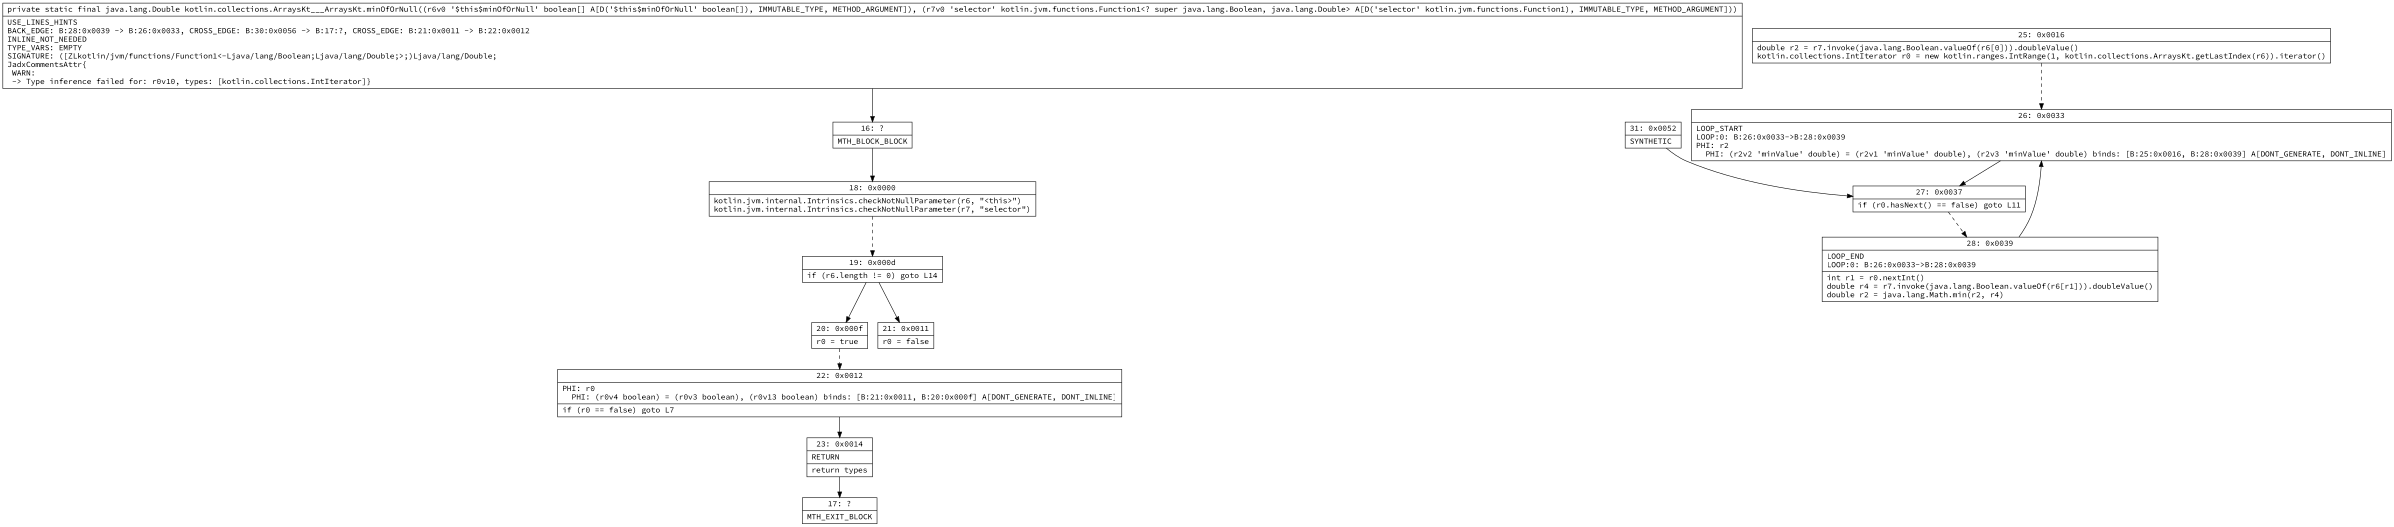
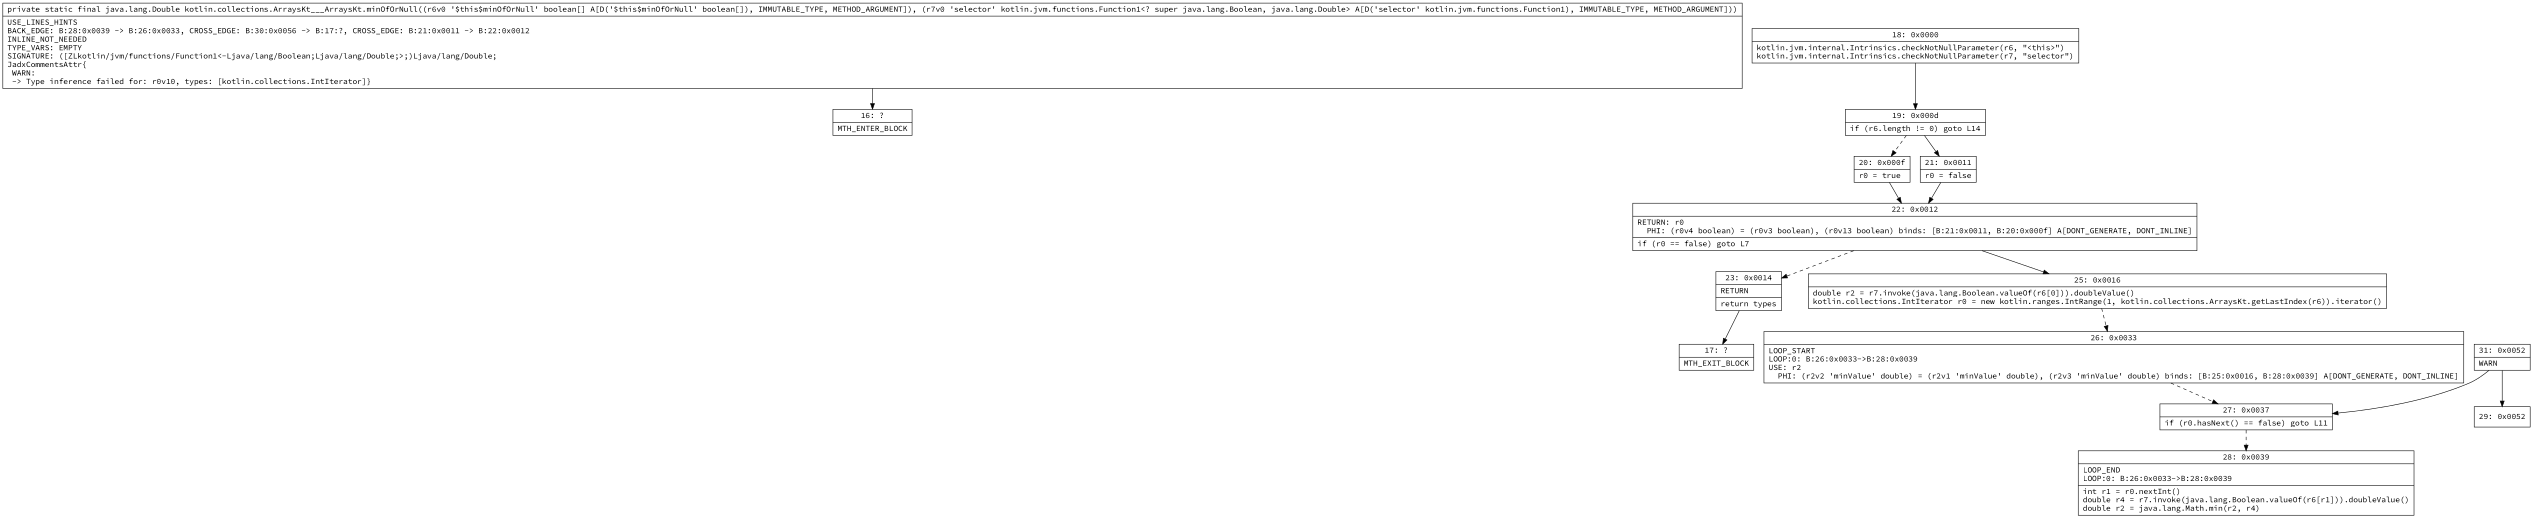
  digraph {
    fontname="Source Code Pro"
    node [fontname="Source Code Pro" shape=record]
    edge [fontname="Source Code Pro"]
-   n1 [label="{16\:\ ?|MTH_BLOCK_BLOCK\l}"]
+   n1 [label="{16\:\ ?|MTH_ENTER_BLOCK\l}"]
    n2 [label="{18\:\ 0x0000|kotlin.jvm.internal.Intrinsics.checkNotNullParameter(r6, \"\<this\>\")\lkotlin.jvm.internal.Intrinsics.checkNotNullParameter(r7, \"selector\")\l}"]
    n3 [label="{19\:\ 0x000d|if (r6.length != 0) goto L14\l}"]
    n4 [label="{20\:\ 0x000f|r0 = true\l}"]
    n5 [label="{21\:\ 0x0011|r0 = false\l}"]
-   n6 [label="{22\:\ 0x0012|PHI: r0 \l  PHI: (r0v4 boolean) = (r0v3 boolean), (r0v13 boolean) binds: [B:21:0x0011, B:20:0x000f] A[DONT_GENERATE, DONT_INLINE]\l|if (r0 == false) goto L7\l}"]
+   n6 [label="{22\:\ 0x0012|RETURN: r0 \l  PHI: (r0v4 boolean) = (r0v3 boolean), (r0v13 boolean) binds: [B:21:0x0011, B:20:0x000f] A[DONT_GENERATE, DONT_INLINE]\l|if (r0 == false) goto L7\l}"]
    n7 [label="{23\:\ 0x0014|RETURN\l|return types\l}"]
    n8 [label="{25\:\ 0x0016|double r2 = r7.invoke(java.lang.Boolean.valueOf(r6[0])).doubleValue()\lkotlin.collections.IntIterator r0 = new kotlin.ranges.IntRange(1, kotlin.collections.ArraysKt.getLastIndex(r6)).iterator()\l}"]
    n9 [label="{17\:\ ?|MTH_EXIT_BLOCK\l}"]
-   n10 [label="{26\:\ 0x0033|LOOP_START\lLOOP:0: B:26:0x0033\-\>B:28:0x0039\lPHI: r2 \l  PHI: (r2v2 'minValue' double) = (r2v1 'minValue' double), (r2v3 'minValue' double) binds: [B:25:0x0016, B:28:0x0039] A[DONT_GENERATE, DONT_INLINE]\l}"]
+   n10 [label="{26\:\ 0x0033|LOOP_START\lLOOP:0: B:26:0x0033\-\>B:28:0x0039\lUSE: r2 \l  PHI: (r2v2 'minValue' double) = (r2v1 'minValue' double), (r2v3 'minValue' double) binds: [B:25:0x0016, B:28:0x0039] A[DONT_GENERATE, DONT_INLINE]\l}"]
    n11 [label="{27\:\ 0x0037|if (r0.hasNext() == false) goto L11\l}"]
    n12 [label="{28\:\ 0x0039|LOOP_END\lLOOP:0: B:26:0x0033\-\>B:28:0x0039\l|int r1 = r0.nextInt()\ldouble r4 = r7.invoke(java.lang.Boolean.valueOf(r6[r1])).doubleValue()\ldouble r2 = java.lang.Math.min(r2, r4)\l}"]
-   n13 [label="{31\:\ 0x0052|SYNTHETIC\l}"]
+   n13 [label="{31\:\ 0x0052|WARN\l}"]
+   n14 [label="{29\:\ 0x0052}"]
    n15 [label="{private static final java.lang.Double kotlin.collections.ArraysKt___ArraysKt.minOfOrNull((r6v0 '$this$minOfOrNull' boolean[] A[D('$this$minOfOrNull' boolean[]), IMMUTABLE_TYPE, METHOD_ARGUMENT]), (r7v0 'selector' kotlin.jvm.functions.Function1\<? super java.lang.Boolean, java.lang.Double\> A[D('selector' kotlin.jvm.functions.Function1), IMMUTABLE_TYPE, METHOD_ARGUMENT]))  | USE_LINES_HINTS\lBACK_EDGE: B:28:0x0039 \-\> B:26:0x0033, CROSS_EDGE: B:30:0x0056 \-\> B:17:?, CROSS_EDGE: B:21:0x0011 \-\> B:22:0x0012\lINLINE_NOT_NEEDED\lTYPE_VARS: EMPTY\lSIGNATURE: ([ZLkotlin\/jvm\/functions\/Function1\<\-Ljava\/lang\/Boolean;Ljava\/lang\/Double;\>;)Ljava\/lang\/Double;\lJadxCommentsAttr\{\l WARN: \l \-\> Type inference failed for: r0v10, types: [kotlin.collections.IntIterator]\}\l}"]
-   n1 -> n2
-   n2 -> n3 [style=dashed]
-   n3 -> n4 [style=solid]
+   n2 -> n3
+   n3 -> n4 [style=dashed]
    n3 -> n5
-   n4 -> n6 [style=dashed]
-   n6 -> n7 [style=solid]
+   n4 -> n6
+   n5 -> n6
+   n6 -> n7 [style=dashed]
+   n6 -> n8
    n7 -> n9
    n8 -> n10 [style=dashed]
-   n10 -> n11
+   n10 -> n11 [style=dashed]
    n11 -> n12 [style=dashed]
-   n12 -> n10
    n13 -> n11
+   n13 -> n14
    n15 -> n1
  }
